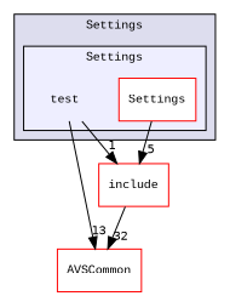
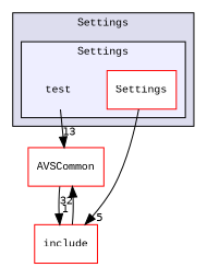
  digraph {
    compound=true
    fontname="Liberation Mono"
    node [fontname="Liberation Mono" fontsize=10 shape=box color=red fillcolor=white style=filled]
    edge [fontname="Liberation Mono" labeldistance=1.5 labelfontname=Helvetica labelfontsize=10]
    n1 [label=test shape=plaintext color="" fillcolor="" style=""]
    n2 [label=Settings]
    n3 [label=AVSCommon]
    n4 [label=include]
    subgraph cluster_1 {
      bgcolor="#ddddee"
      fontsize=10
      label=Settings
      pencolor=black
      subgraph cluster_2 {
        bgcolor="#eeeeff"
        fontsize=10
        label=Settings
        pencolor=black
        n1
        n2
      }
    }
    n1 -> n3 [headlabel=13]
    n2 -> n4 [headlabel=5]
-   n1 -> n4 [headlabel=1]
+   n3 -> n4 [headlabel=1]
    n4 -> n3 [headlabel=32]
  }
